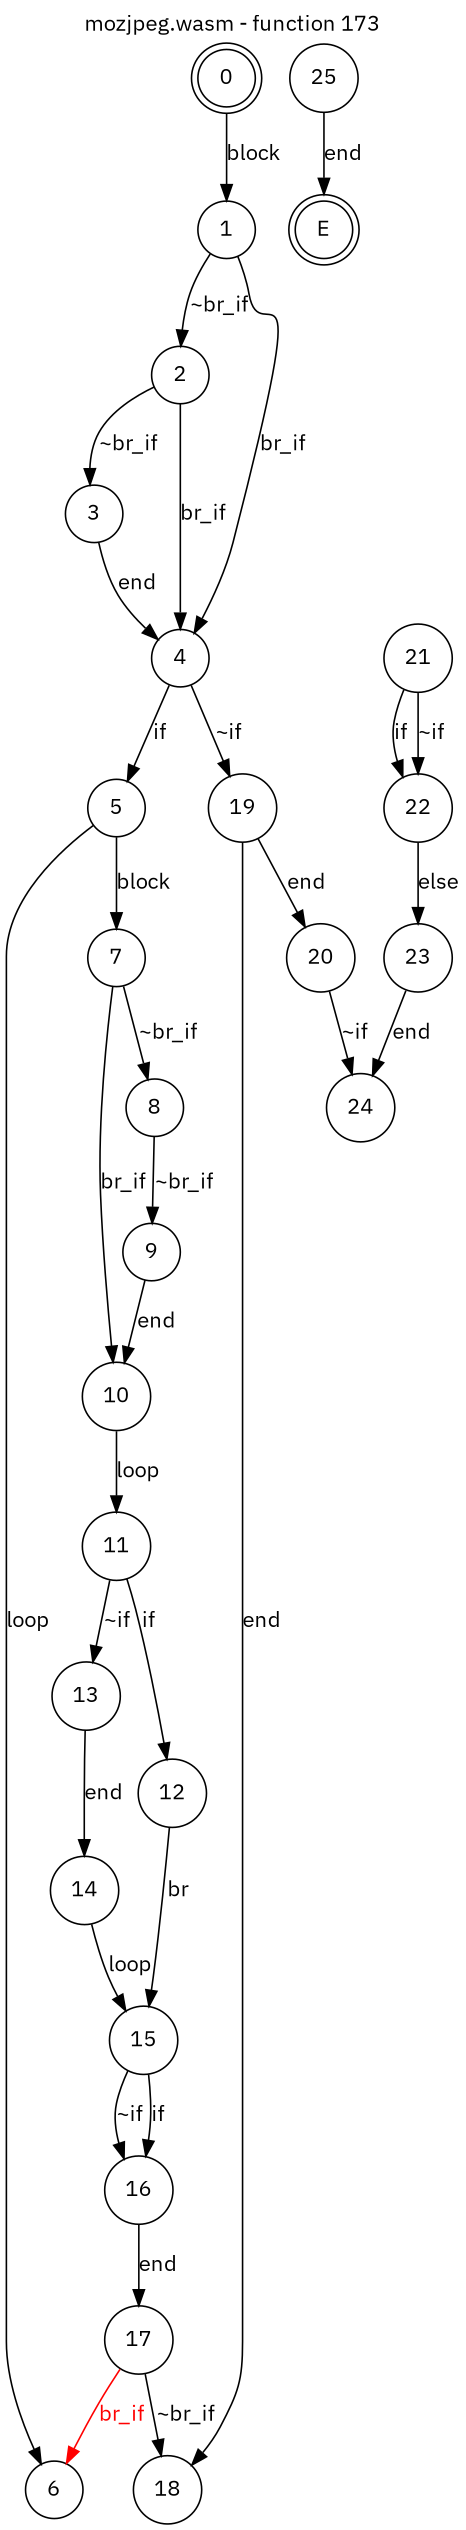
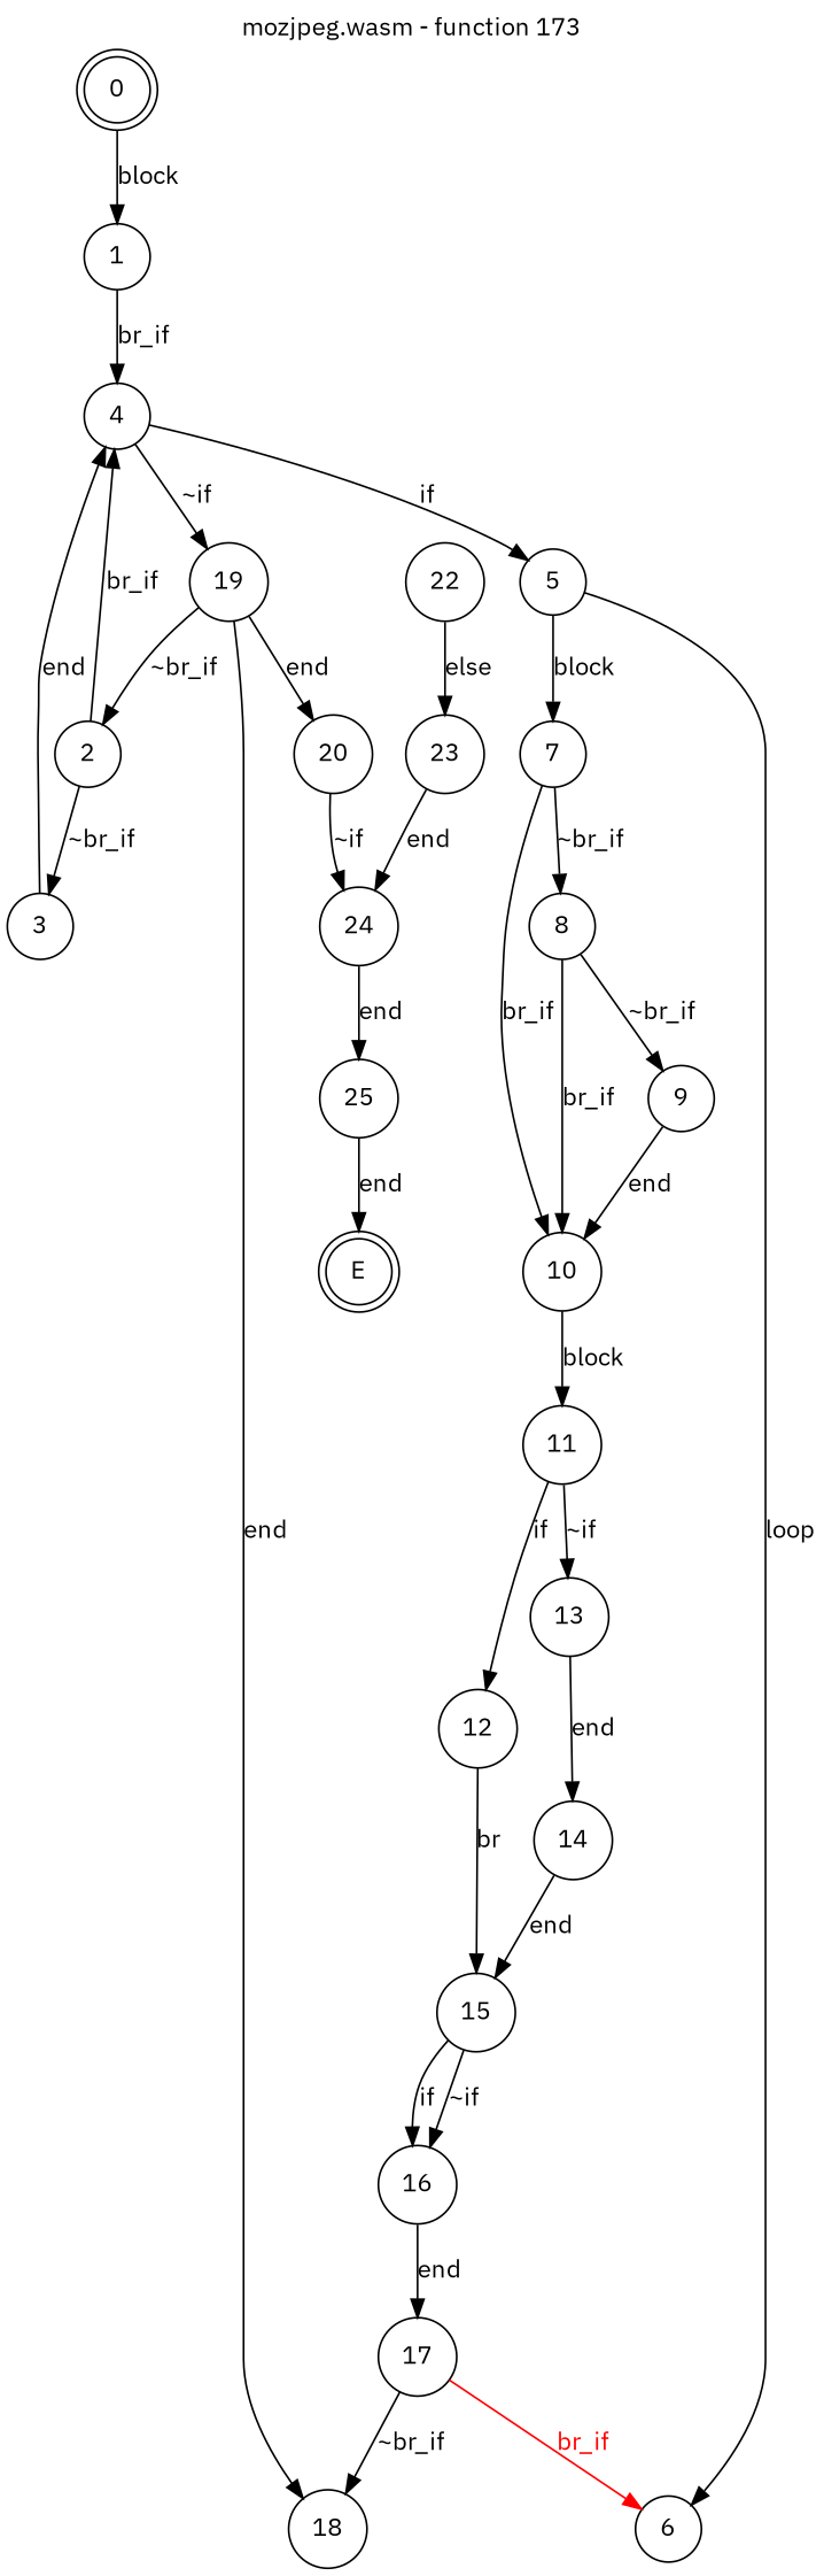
  digraph {
    fontname="IBM Plex Sans"
    label="mozjpeg.wasm - function 173"
    labelfontcolor=black
    labelfontname=Helvetica
    labelfontsize=16
    labelloc=t
    node [fontname="IBM Plex Sans" shape=circle]
    edge [fontname="IBM Plex Sans"]
    0 [shape=doublecircle]
    1
    2
    4
    E [shape=doublecircle]
    3
    5
    19
    6
    7
    20
    18
    24
    8
    10
    9
    11
    12
    13
    15
    14
    16
    17
-   21
    22
    25
    23
    0 -> 1 [label=block]
-   1 -> 2 [label="~br_if"]
+   19 -> 2 [label="~br_if"]
    1 -> 4 [label=br_if]
    2 -> 4 [label=br_if]
    2 -> 3 [label="~br_if"]
    4 -> 5 [label=if]
    4 -> 19 [label="~if"]
    3 -> 4 [label=end]
    5 -> 6 [label=loop]
    5 -> 7 [label=block]
    19 -> 20 [label=end]
    19 -> 18 [label=end]
    7 -> 8 [label="~br_if"]
    7 -> 10 [label=br_if]
    20 -> 24 [label="~if"]
+   24 -> 25 [label=end]
+   8 -> 10 [label=br_if]
    8 -> 9 [label="~br_if"]
-   10 -> 11 [label=loop]
+   10 -> 11 [label=block]
    9 -> 10 [label=end]
    11 -> 12 [label=if]
    11 -> 13 [label="~if"]
    12 -> 15 [label=br]
    13 -> 14 [label=end]
    15 -> 16 [label=if]
    15 -> 16 [label="~if"]
-   14 -> 15 [label=loop]
+   14 -> 15 [label=end]
    16 -> 17 [label=end]
    17 -> 6 [color=red fontcolor=red label=br_if]
    17 -> 18 [label="~br_if"]
-   21 -> 22 [label=if]
-   21 -> 22 [label="~if"]
    22 -> 23 [label=else]
    25 -> E [label=end]
    23 -> 24 [label=end]
  }
